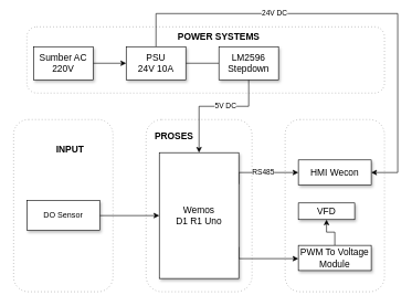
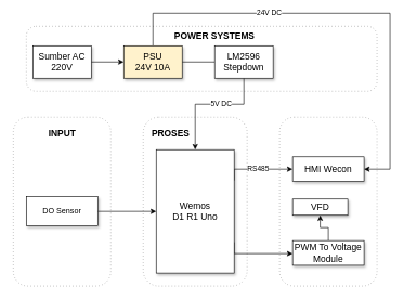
  <mxCell id="0" />
  <mxCell id="1" parent="0" />
  <mxCell id="2" value="" style="rounded=1;whiteSpace=wrap;html=1;fontSize=14;strokeColor=default;fillColor=none;opacity=60;dashed=1;dashPattern=1 4;" parent="1" vertex="1"><mxGeometry x="40" y="40" width="540" height="100" as="geometry" /></mxCell>
  <mxCell id="3" value="" style="rounded=1;whiteSpace=wrap;html=1;fontSize=14;strokeColor=default;fillColor=none;opacity=60;dashed=1;dashPattern=1 4;" parent="1" vertex="1"><mxGeometry x="430" y="180" width="150" height="260" as="geometry" /></mxCell>
  <mxCell id="4" value="" style="rounded=1;whiteSpace=wrap;html=1;fontSize=14;strokeColor=default;fillColor=none;opacity=60;dashed=1;dashPattern=1 4;" parent="1" vertex="1"><mxGeometry x="220" y="180" width="160" height="260" as="geometry" /></mxCell>
  <mxCell id="5" value="" style="rounded=1;whiteSpace=wrap;html=1;fontSize=14;strokeColor=default;fillColor=none;opacity=60;dashed=1;dashPattern=1 4;" parent="1" vertex="1"><mxGeometry x="20" y="180" width="150" height="260" as="geometry" /></mxCell>
  <mxCell id="6" value="RS485" style="edgeStyle=orthogonalEdgeStyle;rounded=0;orthogonalLoop=1;jettySize=auto;html=1;exitX=1;exitY=0.25;exitDx=0;exitDy=0;" parent="1" source="8" target="16" edge="1"><mxGeometry relative="1" as="geometry"><Array as="points"><mxPoint x="360" y="260" /></Array></mxGeometry></mxCell>
  <mxCell id="7" style="edgeStyle=orthogonalEdgeStyle;rounded=0;orthogonalLoop=1;jettySize=auto;html=1;exitX=1;exitY=0.75;exitDx=0;exitDy=0;" parent="1" source="8" target="23" edge="1"><mxGeometry relative="1" as="geometry"><Array as="points"><mxPoint x="360" y="390" /></Array></mxGeometry></mxCell>
  <mxCell id="8" value="Wemos&lt;br&gt;D1 R1 Uno" style="rounded=0;whiteSpace=wrap;html=1;fontSize=14;shadow=1;" parent="1" vertex="1"><mxGeometry x="240" y="230" width="120" height="190" as="geometry" /></mxCell>
  <mxCell id="9" style="edgeStyle=orthogonalEdgeStyle;rounded=0;orthogonalLoop=1;jettySize=auto;html=1;exitX=1;exitY=0.5;exitDx=0;exitDy=0;startArrow=none;startFill=0;" parent="1" source="10" target="19" edge="1"><mxGeometry relative="1" as="geometry" /></mxCell>
  <mxCell id="10" value="Sumber AC&lt;br&gt;220V" style="rounded=0;whiteSpace=wrap;html=1;fontSize=14;shadow=1;" parent="1" vertex="1"><mxGeometry x="50" y="70" width="90" height="50" as="geometry" /></mxCell>
  <mxCell id="11" value="&lt;b&gt;POWER SYSTEMS&lt;/b&gt;" style="text;html=1;strokeColor=none;fillColor=none;align=center;verticalAlign=middle;whiteSpace=wrap;rounded=0;fontSize=14;opacity=50;" parent="1" vertex="1"><mxGeometry x="240" y="40" width="180" height="30" as="geometry" /></mxCell>
- <mxCell id="12" value="&lt;b&gt;INPUT&lt;/b&gt;" style="text;html=1;strokeColor=none;fillColor=none;align=center;verticalAlign=middle;whiteSpace=wrap;rounded=0;fontSize=14;opacity=50;" parent="1" vertex="1"><mxGeometry x="62.5" y="210" width="85" height="30" as="geometry" /></mxCell>
+ <mxCell id="12" value="&lt;b&gt;INPUT&lt;/b&gt;" style="text;html=1;strokeColor=none;fillColor=none;align=center;verticalAlign=middle;whiteSpace=wrap;rounded=0;fontSize=14;opacity=50;" parent="1" vertex="1"><mxGeometry x="52.5" y="190" width="85" height="30" as="geometry" /></mxCell>
  <mxCell id="13" value="&lt;b&gt;PROSES&lt;/b&gt;" style="text;html=1;strokeColor=none;fillColor=none;align=center;verticalAlign=middle;whiteSpace=wrap;rounded=0;fontSize=14;opacity=50;" parent="1" vertex="1"><mxGeometry x="220" y="190" width="85" height="30" as="geometry" /></mxCell>
  <mxCell id="14" style="edgeStyle=orthogonalEdgeStyle;rounded=0;orthogonalLoop=1;jettySize=auto;html=1;exitX=1;exitY=0.5;exitDx=0;exitDy=0;" parent="1" source="15" target="8" edge="1"><mxGeometry relative="1" as="geometry" /></mxCell>
  <mxCell id="15" value="DO Sensor" style="rounded=0;whiteSpace=wrap;html=1;fontSize=12;shadow=1;" parent="1" vertex="1"><mxGeometry x="40" y="302.5" width="110" height="45" as="geometry" /></mxCell>
  <mxCell id="16" value="HMI Wecon" style="rounded=0;whiteSpace=wrap;html=1;fontSize=14;shadow=1;" parent="1" vertex="1"><mxGeometry x="450" y="241" width="110" height="38" as="geometry" /></mxCell>
  <mxCell id="17" style="edgeStyle=orthogonalEdgeStyle;rounded=0;orthogonalLoop=1;jettySize=auto;html=1;exitX=1;exitY=0.5;exitDx=0;exitDy=0;startArrow=none;startFill=0;endArrow=none;" parent="1" source="19" target="21" edge="1"><mxGeometry relative="1" as="geometry" /></mxCell>
  <mxCell id="18" value="24V DC" style="edgeStyle=orthogonalEdgeStyle;rounded=0;orthogonalLoop=1;jettySize=auto;html=1;exitX=0.5;exitY=0;exitDx=0;exitDy=0;entryX=1;entryY=0.5;entryDx=0;entryDy=0;strokeWidth=1;jumpStyle=none;targetPerimeterSpacing=0;" parent="1" source="19" target="16" edge="1"><mxGeometry x="-0.341" relative="1" as="geometry"><Array as="points"><mxPoint x="235" y="20" /><mxPoint x="600" y="20" /><mxPoint x="600" y="260" /></Array><mxPoint as="offset" /></mxGeometry></mxCell>
- <mxCell id="19" value="PSU &lt;br&gt;24V 10A" style="rounded=0;whiteSpace=wrap;html=1;fontSize=14;shadow=1;" parent="1" vertex="1"><mxGeometry x="190" y="70" width="90" height="50" as="geometry" /></mxCell>
+ <mxCell id="19" value="PSU &lt;br&gt;24V 10A" style="rounded=0;whiteSpace=wrap;html=1;fontSize=14;shadow=1;fillColor=#fff2cc;" parent="1" vertex="1"><mxGeometry x="190" y="70" width="90" height="50" as="geometry" /></mxCell>
  <mxCell id="20" value="5V DC" style="edgeStyle=orthogonalEdgeStyle;rounded=0;orthogonalLoop=1;jettySize=auto;html=1;exitX=0.5;exitY=1;exitDx=0;exitDy=0;" parent="1" source="21" target="8" edge="1"><mxGeometry x="-0.189" relative="1" as="geometry"><Array as="points"><mxPoint x="375" y="160" /><mxPoint x="300" y="160" /></Array><mxPoint as="offset" /></mxGeometry></mxCell>
  <mxCell id="21" value="LM2596&lt;br&gt;Stepdown" style="rounded=0;whiteSpace=wrap;html=1;fontSize=14;shadow=1;" parent="1" vertex="1"><mxGeometry x="330" y="70" width="90" height="50" as="geometry" /></mxCell>
  <mxCell id="22" style="edgeStyle=orthogonalEdgeStyle;rounded=0;orthogonalLoop=1;jettySize=auto;html=1;exitX=0.5;exitY=0;exitDx=0;exitDy=0;entryX=0.5;entryY=1;entryDx=0;entryDy=0;" parent="1" source="23" target="24" edge="1"><mxGeometry relative="1" as="geometry" /></mxCell>
  <mxCell id="23" value="PWM To Voltage&lt;br style=&quot;border-color: var(--border-color);&quot;&gt;Module" style="rounded=0;whiteSpace=wrap;html=1;fontSize=14;shadow=1;" parent="1" vertex="1"><mxGeometry x="450" y="370" width="110" height="38" as="geometry" /></mxCell>
  <mxCell id="24" value="VFD" style="rounded=0;whiteSpace=wrap;html=1;fontSize=14;shadow=1;" parent="1" vertex="1"><mxGeometry x="450" y="306" width="85" height="25" as="geometry" /></mxCell>
